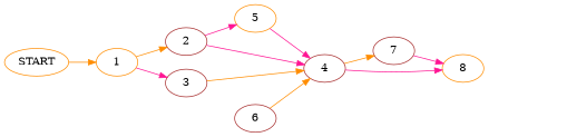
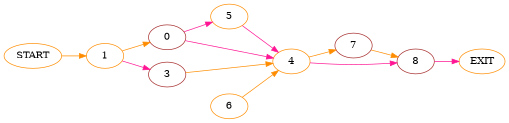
  digraph {
    rankdir=LR
    node [color=darkorange]
    edge [color=deeppink]
    n1 [label=START]
    1
-   2 [color=brown]
+   2 [color=brown label=0]
    3 [color=brown]
+   n5 [label=EXIT]
    5
-   4 [color=brown]
-   6 [color=brown]
+   4
+   6
    7 [color=brown]
-   8
+   8 [color=brown]
    n1 -> 1 [color=darkorange]
    1 -> 2 [color=darkorange]
    1 -> 3
    2 -> 5
    2 -> 4
    3 -> 4 [color=darkorange]
    5 -> 4
    4 -> 7 [color=darkorange]
    4 -> 8
    6 -> 4 [color=darkorange]
-   7 -> 8
+   7 -> 8 [color=darkorange]
+   8 -> n5
  }
